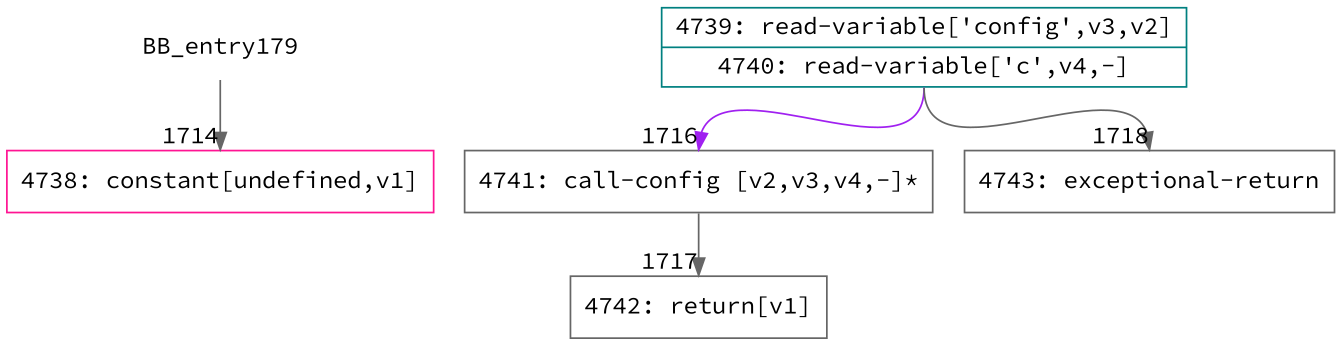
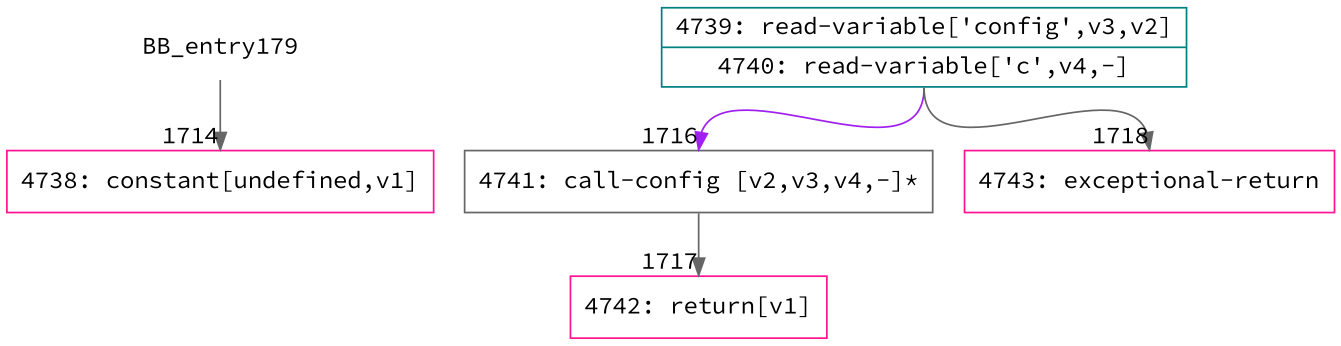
  digraph {
    fontname="Source Code Pro"
    rankdir=TD
    node [color=deeppink fontname="Source Code Pro" shape=record]
    edge [color=gray40 fontname="Source Code Pro" headport=n tailport=s]
    n1 [label=BB_entry179 shape=none]
    n2 [label="{4738: constant[undefined,v1]}"]
    n3 [color=teal label="{4739: read-variable['config',v3,v2]|4740: read-variable['c',v4,-]}"]
    n4 [color=gray40 label="{4741: call-config [v2,v3,v4,-]*}"]
-   n5 [color=gray40 label="{4743: exceptional-return}"]
-   n6 [color=gray40 label="{4742: return[v1]}"]
+   n5 [label="{4743: exceptional-return}"]
+   n6 [label="{4742: return[v1]}"]
    n1 -> n2 [headlabel="    1714"]
    n3 -> n4 [color=purple headlabel="      1716"]
    n3 -> n5 [headlabel="      1718"]
    n4 -> n6 [headlabel="      1717"]
  }
